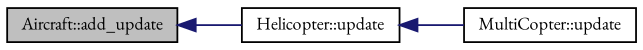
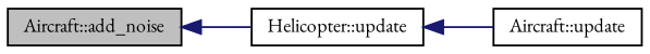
  digraph {
    fontname="EB Garamond"
    rankdir=LR
    node [color=black fillcolor=white fontname="EB Garamond" fontsize=10 shape=record style=filled]
    edge [color=midnightblue dir=back fontname="EB Garamond" fontsize=10 labelfontname=Helvetica labelfontsize=10 style=solid]
-   n1 [fillcolor=grey75 fontcolor=black height=0.2 label="Aircraft::add_update" width=0.4]
+   n1 [fillcolor=grey75 fontcolor=black height=0.2 label="Aircraft::add_noise" width=0.4]
    n2 [height=0.2 label="Helicopter::update" width=0.4]
-   n3 [height=0.2 label="MultiCopter::update" width=0.4]
+   n3 [height=0.2 label="Aircraft::update" width=0.4]
    n1 -> n2
    n2 -> n3
  }
